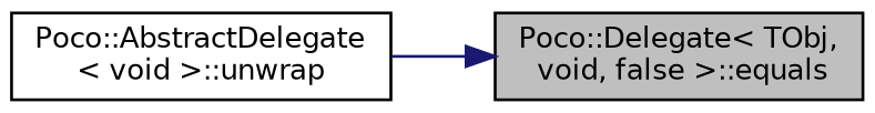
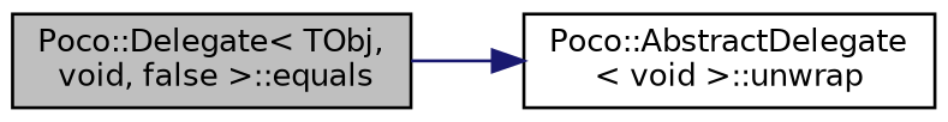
  digraph {
    rankdir=LR
    node [color=black fontname=Helvetica fontsize=10 shape=record style=filled]
    n1 [fillcolor=grey75 fontcolor=black height=0.2 label="Poco::Delegate\< TObj,\l void, false \>::equals" width=0.4]
    n2 [fillcolor=white height=0.2 label="Poco::AbstractDelegate\l\< void \>::unwrap" width=0.4]
-   n2 -> n1 [color=midnightblue fontname=Helvetica fontsize=10 labelfontname=Helvetica labelfontsize=10 style=solid]
+   n1 -> n2 [color=midnightblue fontname=Helvetica fontsize=10 labelfontname=Helvetica labelfontsize=10 style=solid]
  }
